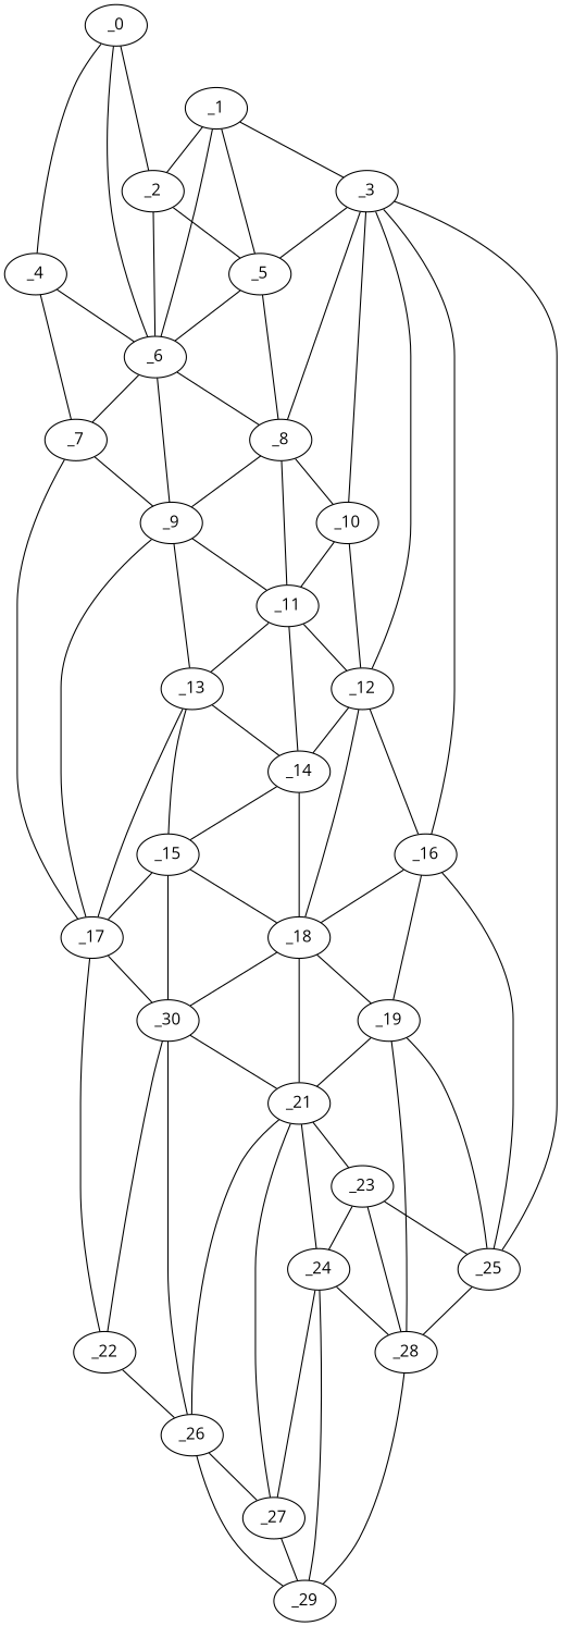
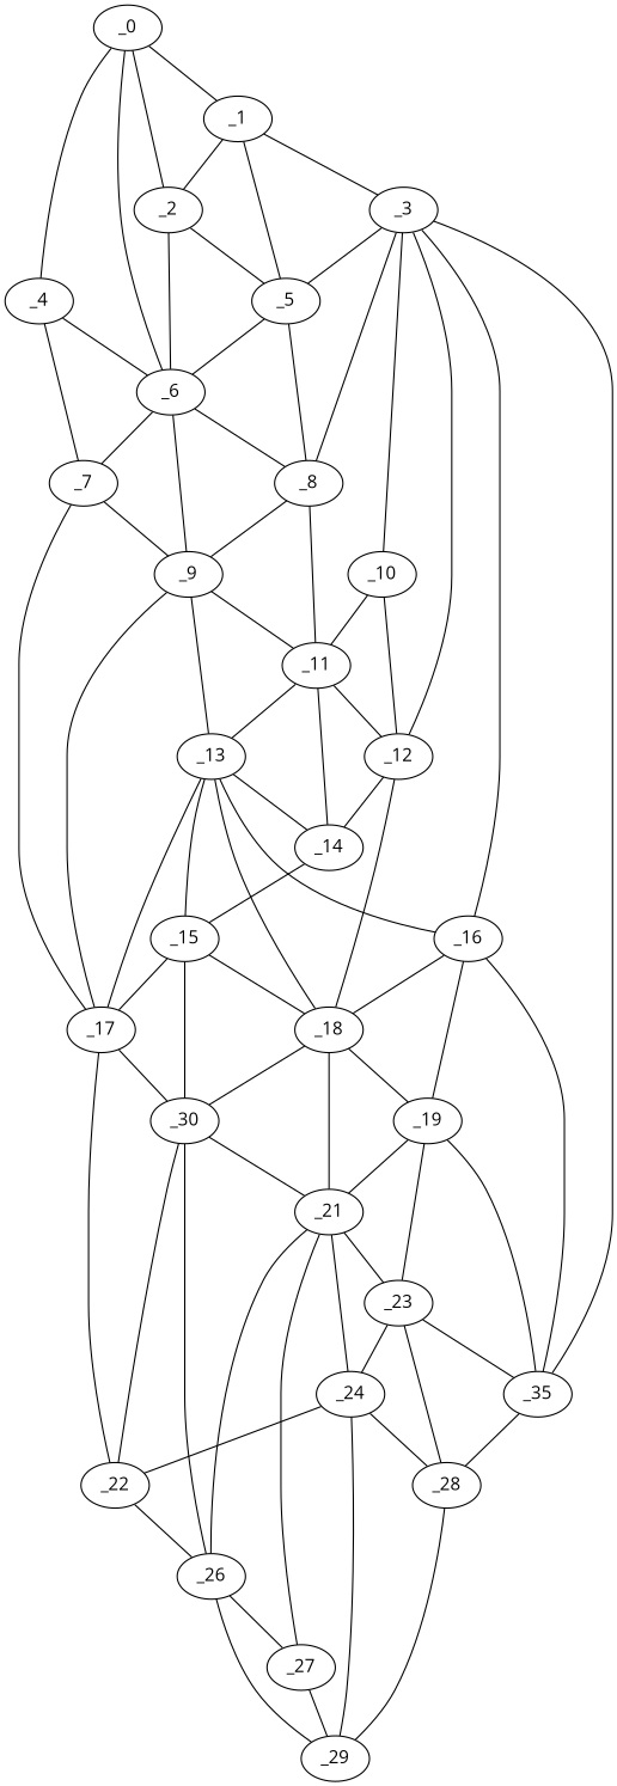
  graph {
    fontname="Open Sans"
    node [fontname="Open Sans" y=69]
    edge [fontname="Open Sans" valence=2]
    _0 [x=6]
    _1 [x=8 y=49]
    _2 [x=9 y=53]
    _4 [x=20 y=78]
    _6 [x=25 y=71]
    _3 [x=18 y=39]
    _5 [x=21 y=47]
    _7 [x=28 y=82]
    _8 [x=39 y=57]
    _9 [x=45 y=84]
    _10 [x=51 y=59]
    _12 [x=58 y=59]
    _16 [x=85 y=47]
-   _25 [x=113 y=50]
+   _25 [x=113 y=50 label=_35]
    _17 [x=90 y=90]
    _11 [x=54 y=73]
    _13 [x=60 y=83]
    _14 [x=62 y=74]
    _18 [x=92 y=65]
    _19 [x=96 y=49]
    _28 [x=119 y=52]
    _15 [x=82 y=85]
    n23 [label=_30 x=97 y=79]
    _21 [x=101 y=66]
    _23 [x=109 y=57]
    _29 [x=123 y=63]
    _22 [x=105 y=90]
    _26 [x=114 y=78]
    _24 [x=112 y=64]
    _27 [x=116]
-   _6 -- _1 [valence=1]
+   _0 -- _1 [valence=1]
    _0 -- _2 [valence=1]
    _0 -- _4 [valence=1]
    _0 -- _6 [valence=1]
    _1 -- _2
    _1 -- _3 [valence=1]
    _1 -- _5 [valence=1]
    _2 -- _6 [valence=1]
    _2 -- _5
    _4 -- _6
    _4 -- _7 [valence=1]
    _6 -- _7 [valence=1]
    _6 -- _8
    _6 -- _9
    _3 -- _5
    _3 -- _8
    _3 -- _10
    _3 -- _12
    _3 -- _16
    _3 -- _25 [valence=1]
    _5 -- _6
    _5 -- _8
    _7 -- _9
    _7 -- _17 [valence=1]
    _8 -- _9
-   _8 -- _10
    _8 -- _11
    _9 -- _17
    _9 -- _11
    _9 -- _13
    _10 -- _12
    _10 -- _11
-   _12 -- _16
+   _13 -- _16
    _12 -- _14 [valence=1]
    _12 -- _18 [valence=1]
    _16 -- _25
    _16 -- _18
    _16 -- _19 [valence=1]
    _25 -- _28 [valence=1]
    _17 -- n23 [valence=1]
    _17 -- _22 [valence=1]
    _11 -- _12
    _11 -- _13
    _11 -- _14
    _13 -- _17
    _13 -- _14
    _13 -- _15 [valence=1]
-   _14 -- _18
+   _13 -- _18
    _14 -- _15
    _18 -- _19
    _18 -- n23 [valence=1]
    _18 -- _21
    _19 -- _25
    _19 -- _21 [valence=1]
-   _19 -- _28 [valence=1]
+   _19 -- _23 [valence=1]
    _28 -- _29 [valence=1]
    _15 -- _17
    _15 -- _18 [valence=1]
    _15 -- n23 [valence=1]
    n23 -- _21
    n23 -- _22 [valence=1]
    n23 -- _26
    _21 -- _23
    _21 -- _26
    _21 -- _24
    _21 -- _27
    _23 -- _25
    _23 -- _28
    _23 -- _24
    _22 -- _26 [valence=1]
    _26 -- _29 [valence=1]
    _26 -- _27
    _24 -- _28
    _24 -- _29 [valence=1]
-   _24 -- _27
+   _24 -- _22
    _27 -- _29
  }
